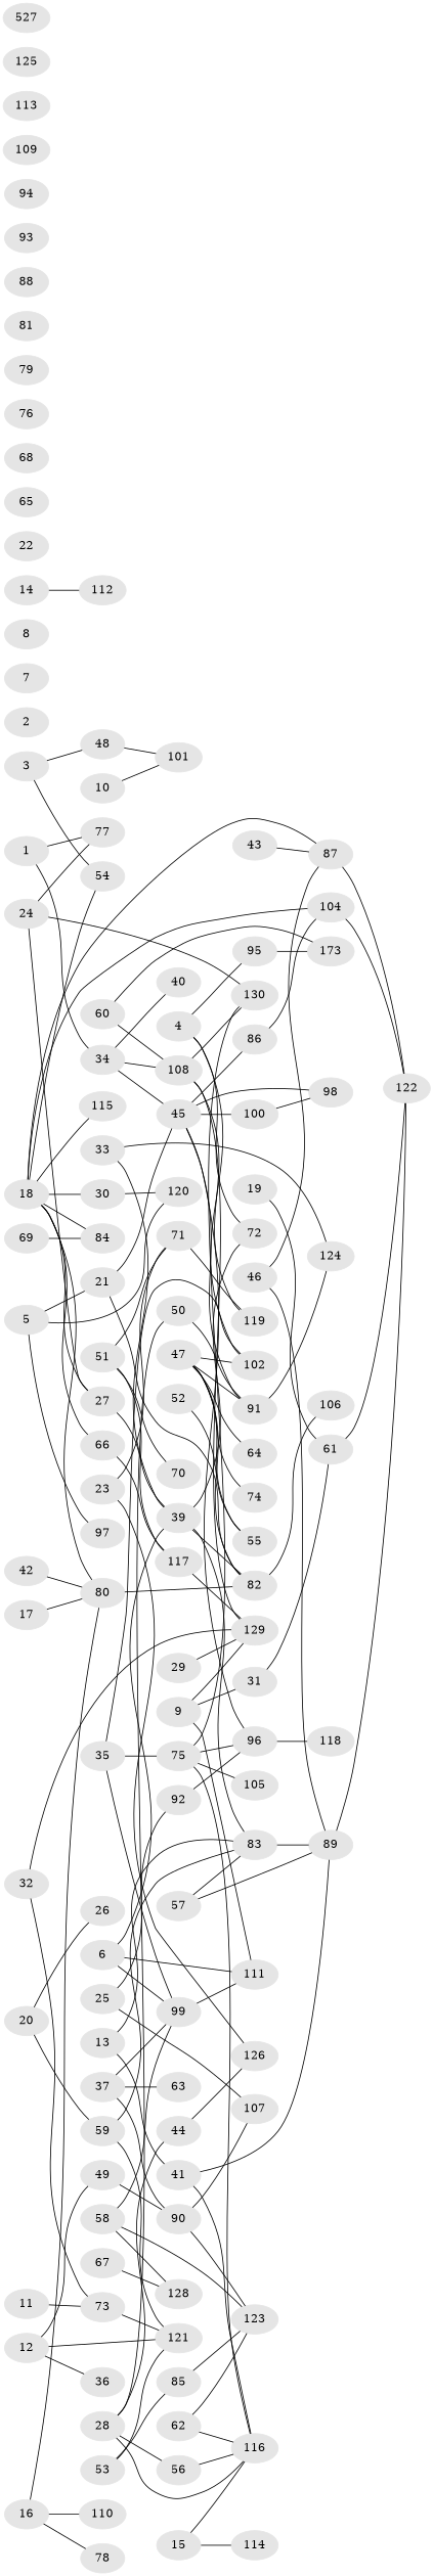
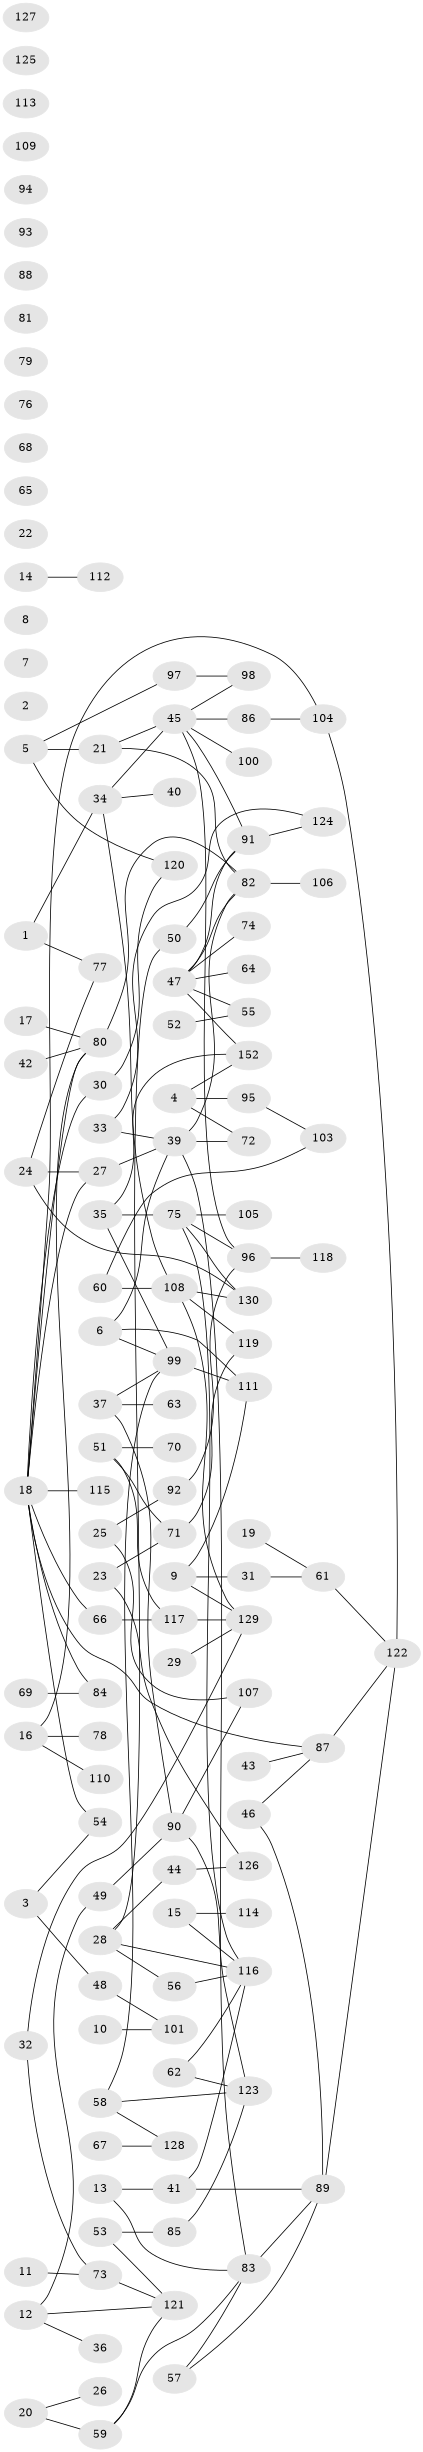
  graph {
    rankdir=LR
    node [color=gray90 style=filled]
    1
    34
    77
    45
    40
    108
    2
    3
    48
    54
    101
    4
    72
    95
-   102
-   103 [label=173]
+   102 [label=152]
+   103
    5
    21
    97
    120
    82
    98
    6
    39
    99
    111
    83
    7
    8
    9
    31
    129
    61
    10
    11
    73
    121
    12
    36
    49
    90
    13
    41
    116
    89
    14
    112
    15
    114
    16
    78
    80
    110
    17
    18
    27
    30
    66
    84
    87
    104
    115
    117
    122
    19
    20
    26
    59
    86
    91
    96
    100
    106
    22
    23
    71
    126
    119
    24
    130
    25
    92
    107
    28
    44
    50
    56
    29
    32
    33
    124
    35
    75
    105
    37
    63
    123
    42
    43
    118
    46
    47
    55
    64
    74
    51
    70
    52
    53
    85
    57
    58
    128
    60
    62
    65
    67
    68
    69
    76
    79
    81
    88
    93
    94
    109
    113
    125
-   127 [label=527]
+   127
    1 -- 34
    1 -- 77
    34 -- 45
    34 -- 40
    34 -- 108
    45 -- 98
    45 -- 86
    45 -- 91
    45 -- 96
    45 -- 100
    108 -- 129
    108 -- 119
    108 -- 130
    3 -- 48
    3 -- 54
    48 -- 101
    4 -- 72
    4 -- 95
    4 -- 102
    95 -- 103
    5 -- 21
    5 -- 97
    5 -- 120
    21 -- 45
    21 -- 82
-   100 -- 98
+   97 -- 98
    82 -- 106
    6 -- 39
    6 -- 99
    6 -- 111
    39 -- 72
    39 -- 82
    39 -- 83
    99 -- 111
    83 -- 89
    9 -- 111
    9 -- 31
    9 -- 129
    31 -- 61
    61 -- 122
    10 -- 101
    11 -- 73
    73 -- 121
    12 -- 121
    12 -- 36
    12 -- 49
    49 -- 90
    90 -- 107
    90 -- 123
    13 -- 83
    13 -- 41
    41 -- 116
    41 -- 89
    89 -- 122
    14 -- 112
    15 -- 116
    15 -- 114
    16 -- 78
    16 -- 80
    16 -- 110
    80 -- 82
    17 -- 80
    18 -- 54
    18 -- 80
    18 -- 27
    18 -- 30
    18 -- 66
    18 -- 84
    18 -- 87
    18 -- 104
    18 -- 115
    27 -- 39
    30 -- 120
    66 -- 117
    87 -- 122
    104 -- 122
    117 -- 129
    19 -- 61
    20 -- 26
    20 -- 59
    59 -- 83
    59 -- 121
    86 -- 104
    91 -- 124
    96 -- 118
    23 -- 71
    23 -- 126
    71 -- 119
    24 -- 77
    24 -- 27
    24 -- 130
    25 -- 92
    25 -- 107
    92 -- 96
    28 -- 116
    28 -- 44
    28 -- 50
    28 -- 56
    44 -- 126
    50 -- 91
    56 -- 116
    29 -- 129
    32 -- 129
    32 -- 73
    33 -- 39
    33 -- 124
    35 -- 102
    35 -- 99
    35 -- 75
    75 -- 116
    75 -- 96
    75 -- 130
    75 -- 105
    37 -- 99
    37 -- 90
    37 -- 63
    42 -- 80
    43 -- 87
    46 -- 89
    46 -- 87
    47 -- 102
    47 -- 82
    47 -- 91
    47 -- 55
    47 -- 64
    47 -- 74
    51 -- 117
    51 -- 71
    51 -- 70
    52 -- 55
    53 -- 121
    53 -- 85
    85 -- 123
    57 -- 83
    57 -- 89
    58 -- 99
    58 -- 123
    58 -- 128
    60 -- 108
    60 -- 103
    62 -- 116
    62 -- 123
    67 -- 128
    69 -- 84
  }
